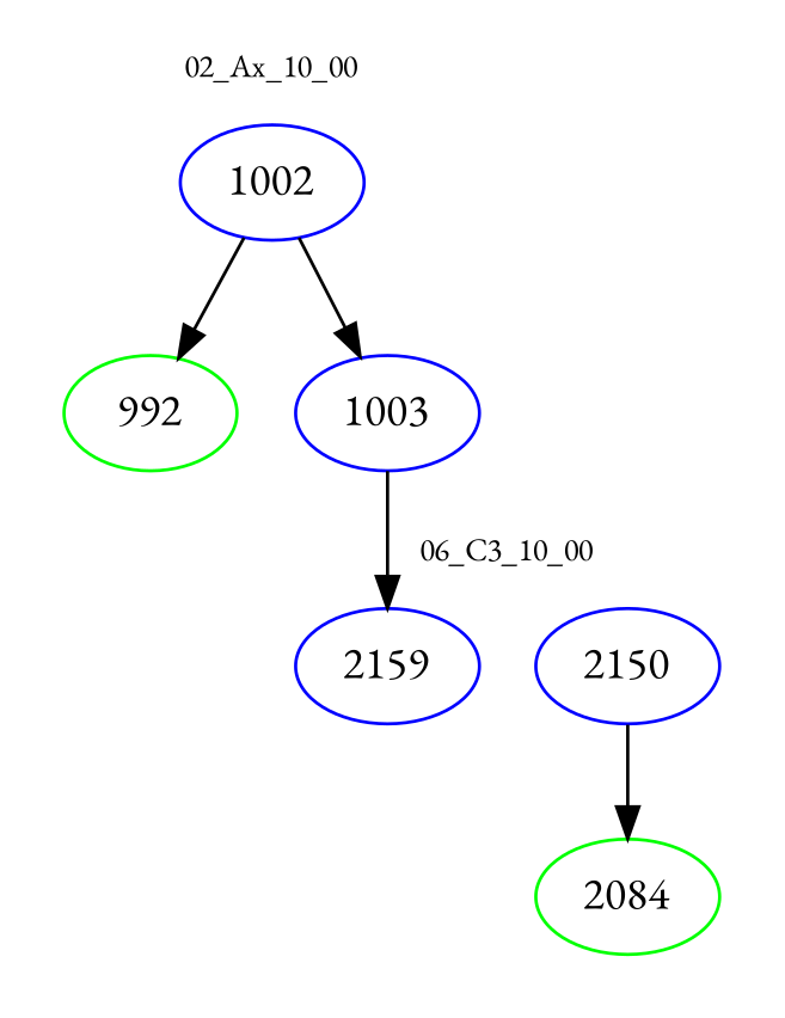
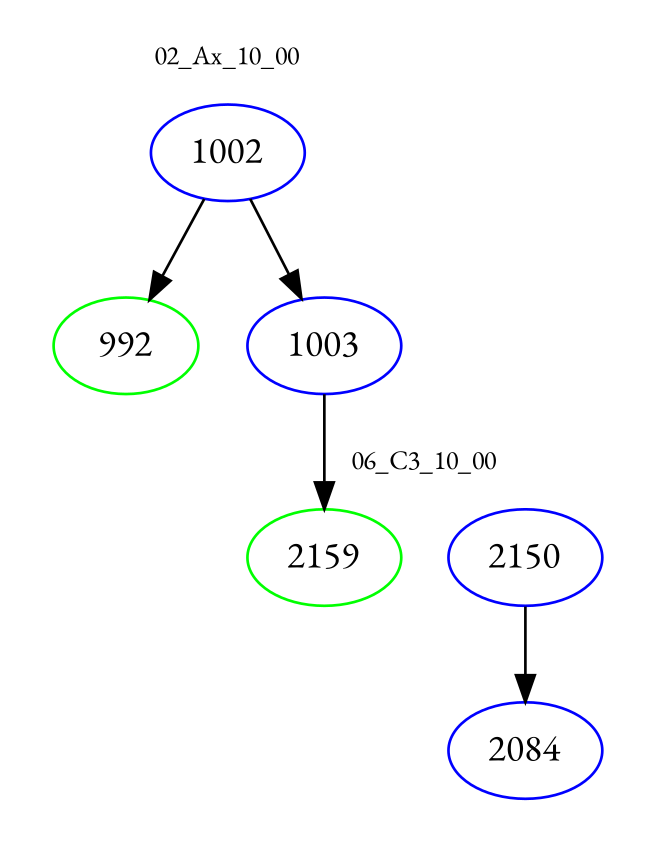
  digraph {
    fontname="EB Garamond"
    node [color=blue fontname="EB Garamond"]
    edge [color=black fontname="EB Garamond"]
    n1 [label=1002]
    n2 [color=green label=992]
    n3 [label=1003]
    n4 [label=2150]
-   n5 [color=green label=2084]
-   n6 [label=2159]
+   n5 [label=2084]
+   n6 [color=green label=2159]
    subgraph cluster_1 {
      color=white
      fontsize=10
      label="02_Ax_10_00"
      n1
      n2
      n3
    }
    subgraph cluster_2 {
      color=white
      fontsize=10
      label="06_C3_10_00"
      n4
      n5
      n6
    }
    n1 -> n2
    n1 -> n3
    n3 -> n6
    n4 -> n5
  }
